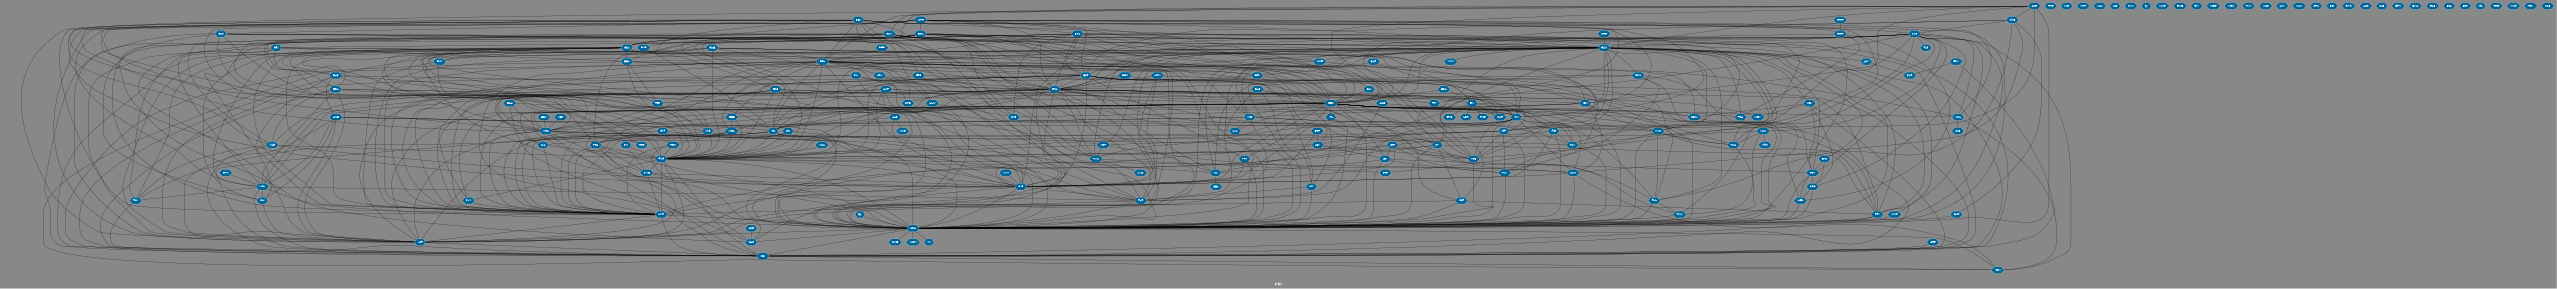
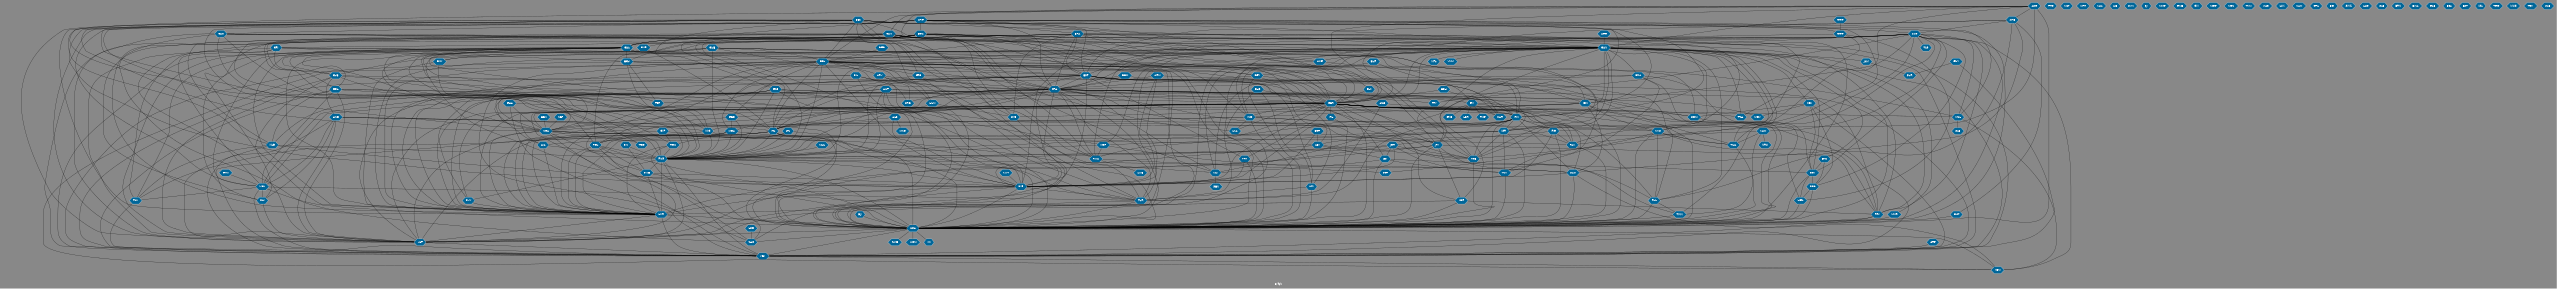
  graph {
    bgcolor="#888888"
    fontcolor=white
    fontsize=12
    label="Graph"
    node [color=white fillcolor="#006699" fontcolor=white fontname=Helvetica shape=hexagon style=filled]
    edge [arrowhead=open color=black fontcolor=white fontname=Courier fontsize=12 weight=1]
    n1 [label=FRA]
    n2 [label=RUS]
    n3 [label=UKR]
    n4 [label=USA]
    n5 [label=PSE]
    n6 [label=MEX]
    n7 [label=GBR]
    n8 [label=ISR]
    n9 [label=PRK]
    n10 [label=JPN]
    n11 [label=TUR]
    n12 [label=SYR]
    n13 [label=ITA]
    n14 [label=SOM]
    n15 [label=MDV]
    n16 [label=RWA]
    n17 [label=GIN]
    n18 [label=MLI]
    n19 [label=PER]
    n20 [label=MDA]
    n21 [label=PRY]
    n22 [label=SRB]
    n23 [label=LVA]
    n24 [label=GEO]
    n25 [label=VAT]
    n26 [label=SWE]
    n27 [label=VEN]
    n28 [label=SAU]
    n29 [label=SVK]
    n30 [label=YEM]
    n31 [label=ZAF]
    n32 [label=WSM]
    n33 [label=XK]
    n34 [label=ZWE]
    n35 [label=SLV]
    n36 [label=PAN]
    n37 [label=POL]
    n38 [label=LKA]
    n39 [label=MYS]
    n40 [label=THA]
    n41 [label=IND]
    n42 [label=NZL]
    n43 [label=IRN]
    n44 [label=PAK]
    n45 [label=KOR]
    n46 [label=PHL]
    n47 [label=TZA]
    n48 [label=NGA]
    n49 [label=MAR]
    n50 [label=PRT]
    n51 [label=IRL]
    n52 [label=NOR]
    n53 [label=TUN]
    n54 [label=LBN]
    n55 [label=TWN]
    n56 [label=UGA]
    n57 [label=SGP]
    n58 [label=ZMB]
    n59 [label=LBR]
    n60 [label=PNG]
    n61 [label=GNB]
    n62 [label=SEN]
    n63 [label=ROU]
    n64 [label=AUS]
    n65 [label=CHN]
    n66 [label=SSD]
    n67 [label=SDN]
    n68 [label=IDN]
    n69 [label=TLS]
    n70 [label=KHM]
+   n71 [label=NPL]
    n72 [label=DZA]
    n73 [label=ESP]
    n74 [label=DEU]
    n75 [label=MMR]
    n76 [label=CUB]
    n77 [label=KEN]
    n78 [label=DOM]
    n79 [label=ECU]
    n80 [label=HKG]
    n81 [label=DNK]
    n82 [label=VNM]
    n83 [label=ETH]
    n84 [label=JAM]
    n85 [label=SYC]
    n86 [label=SLB]
    n87 [label=NRU]
    n88 [label=IRQ]
    n89 [label=NIC]
    n90 [label=EGY]
    n91 [label=GRC]
    n92 [label=HUN]
    n93 [label=HRV]
    n94 [label=HND]
    n95 [label=HTI]
    n96 [label=SUR]
    n97 [label=BRA]
    n98 [label=CHL]
    n99 [label=TCD]
    n100 [label=COL]
    n101 [label=JOR]
    n102 [label=LBY]
    n103 [label=BOL]
    n104 [label=CRI]
    n105 [label=NLD]
    n106 [label=AFG]
    n107 [label=CAN]
    n108 [label=ARE]
    n109 [label=CMR]
    n110 [label=QAT]
    n111 [label=CHE]
    n112 [label=AUT]
    n113 [label=LSO]
    n114 [label=ARG]
    n115 [label=FLK]
    n116 [label=CAF]
    n117 [label=MKD]
    n118 [label=TTO]
    n119 [label=BEL]
    n120 [label=CZE]
    n121 [label=COG]
    n122 [label=MLT]
    n123 [label=BHS]
    n124 [label=MRT]
    n125 [label=ARM]
    n126 [label=GTM]
    n127 [label=COD]
    n128 [label=ALB]
    n129 [label=KAZ]
    n130 [label=LIE]
    n131 [label=BEN]
    n132 [label=BGR]
    n133 [label=SVN]
    n134 [label=FJI]
    n135 [label=ATG]
    n136 [label=MNG]
    n137 [label=ESH]
    n138 [label=FIN]
    n139 [label=BGD]
    n140 [label=GUY]
    n141 [label=KWT]
    n142 [label=BHR]
    n143 [label=NER]
    n144 [label=GHA]
    n145 [label=GMB]
    n146 [label=BIH]
    n147 [label=LTU]
    n148 [label=CYP]
    n149 [label=CIV]
    n150 [label=MDG]
    n151 [label=MOZ]
    n152 [label=TKM]
    n153 [label=MHL]
    n154 [label=MAC]
    n155 [label=LUX]
    n156 [label=NAM]
    n157 [label=GRL]
    n158 [label=AGO]
    n159 [label=BDI]
    n160 [label=SWZ]
    n161 [label=LAO]
    n162 [label=SLE]
    n163 [label=BRN]
    n164 [label=AZE]
    n165 [label=BWA]
    n166 [label=GAB]
    n167 [label=BFA]
    n168 [label=EST]
    n169 [label=ISL]
    n170 [label=TGO]
    n171 [label=DJI]
    n172 [label=MUS]
    n173 [label=TON]
    n174 [label=UZB]
    n1 -- n2 [weight=8]
    n1 -- n3 [weight=11]
    n1 -- n4 [weight=14]
    n1 -- n5
    n1 -- n6 [weight=10]
    n1 -- n7 [weight=8]
    n1 -- n8 [weight=2]
    n1 -- n9 [weight=2]
    n1 -- n10
    n1 -- n11
    n1 -- n12 [weight=58]
    n1 -- n13 [weight=8]
    n1 -- n14 [weight=6]
    n1 -- n15 [weight=2]
    n1 -- n16 [weight=49]
    n1 -- n17
    n1 -- n18 [weight=9]
    n1 -- n19
    n1 -- n20 [weight=2]
    n1 -- n21
    n1 -- n22
    n1 -- n23
    n1 -- n24 [weight=4]
    n2 -- n3 [weight=1425]
    n2 -- n4 [weight=351]
    n2 -- n11 [weight=3]
    n2 -- n12 [weight=4]
    n2 -- n25
    n2 -- n26 [weight=5]
    n2 -- n27
    n2 -- n28 [weight=2]
    n2 -- n29
    n3 -- n4 [weight=300]
    n3 -- n25 [weight=14]
    n3 -- n27
    n4 -- n25
    n4 -- n27 [weight=14]
    n4 -- n30 [weight=8]
    n4 -- n31
    n4 -- n32 [weight=5]
    n4 -- n33
    n4 -- n34 [weight=2]
    n5 -- n4 [weight=26]
    n6 -- n4 [weight=29]
    n6 -- n11 [weight=2]
    n6 -- n27
    n6 -- n35
    n6 -- n36
    n7 -- n2 [weight=17]
    n7 -- n3 [weight=17]
    n7 -- n4 [weight=36]
    n7 -- n5
    n7 -- n9 [weight=12]
    n7 -- n12 [weight=20]
    n7 -- n13 [weight=6]
    n7 -- n14 [weight=4]
    n7 -- n16 [weight=2]
    n7 -- n23
    n7 -- n25 [weight=6]
    n7 -- n27 [weight=2]
    n7 -- n29
    n7 -- n31 [weight=6]
    n7 -- n37 [weight=6]
    n7 -- n38 [weight=10]
    n7 -- n39 [weight=5]
    n7 -- n40
    n7 -- n41 [weight=5]
    n7 -- n42 [weight=2]
    n7 -- n43 [weight=8]
    n7 -- n44
    n7 -- n45
    n7 -- n46 [weight=2]
    n7 -- n47 [weight=2]
    n7 -- n48
    n7 -- n49
    n7 -- n50
    n7 -- n51 [weight=17]
    n8 -- n3 [weight=7]
    n8 -- n4 [weight=36]
    n8 -- n5 [weight=209]
    n8 -- n52
    n8 -- n53
    n8 -- n54
    n9 -- n4 [weight=70]
    n9 -- n27
    n10 -- n2 [weight=5]
    n10 -- n3
    n10 -- n4 [weight=102]
    n10 -- n9 [weight=4]
    n10 -- n45 [weight=2]
    n10 -- n55
    n11 -- n3
    n11 -- n4 [weight=4]
    n12 -- n3 [weight=5]
    n12 -- n4 [weight=17]
    n12 -- n11 [weight=11]
    n12 -- n25 [weight=9]
    n13 -- n2 [weight=5]
    n13 -- n3 [weight=4]
    n13 -- n4 [weight=5]
    n13 -- n25 [weight=12]
    n13 -- n36
    n13 -- n46 [weight=3]
    n13 -- n54 [weight=14]
    n14 -- n56
    n16 -- n57 [weight=2]
    n16 -- n58
    n17 -- n4
    n17 -- n18 [weight=2]
    n17 -- n28
    n17 -- n49 [weight=2]
    n17 -- n59 [weight=2]
    n17 -- n60 [weight=16]
    n17 -- n61 [weight=5]
    n18 -- n62
    n20 -- n2
    n20 -- n3
    n20 -- n4
    n20 -- n37
    n20 -- n63
    n23 -- n2 [weight=4]
    n23 -- n3
    n24 -- n2 [weight=5]
    n24 -- n3 [weight=6]
    n24 -- n20 [weight=2]
    n25 -- n27 [weight=16]
    n26 -- n3 [weight=8]
    n26 -- n4 [weight=4]
    n26 -- n12
    n27 -- n30
    n28 -- n4 [weight=2]
    n28 -- n12 [weight=2]
    n28 -- n30 [weight=2]
    n29 -- n3 [weight=4]
    n35 -- n25
    n36 -- n27
    n37 -- n2 [weight=4]
    n37 -- n3 [weight=8]
    n37 -- n4 [weight=12]
    n37 -- n25 [weight=4]
    n37 -- n26
    n39 -- n4 [weight=33]
    n39 -- n9
    n39 -- n40 [weight=2]
    n39 -- n46 [weight=6]
    n39 -- n57
    n40 -- n4
    n41 -- n3
    n41 -- n4 [weight=14]
    n41 -- n38 [weight=2]
    n41 -- n39 [weight=3]
    n41 -- n44 [weight=3]
    n41 -- n48
    n42 -- n30 [weight=4]
    n42 -- n86
    n43 -- n2 [weight=8]
    n43 -- n4 [weight=95]
    n43 -- n5
    n43 -- n8 [weight=5]
    n43 -- n11
    n43 -- n12 [weight=4]
    n43 -- n13
    n43 -- n28
    n43 -- n44 [weight=4]
    n43 -- n88 [weight=2]
    n43 -- n89
    n44 -- n4 [weight=2]
    n45 -- n4 [weight=31]
    n45 -- n9 [weight=49]
    n45 -- n25
    n46 -- n4 [weight=45]
    n46 -- n55 [weight=3]
    n48 -- n3 [weight=2]
    n48 -- n4 [weight=6]
    n48 -- n12 [weight=2]
    n48 -- n25 [weight=2]
    n48 -- n27
    n48 -- n31 [weight=6]
    n48 -- n44
    n48 -- n99
    n50 -- n4
    n50 -- n12
    n51 -- n4
    n52 -- n2 [weight=2]
    n52 -- n16
    n52 -- n28 [weight=2]
    n53 -- n4 [weight=6]
    n54 -- n5
    n54 -- n12 [weight=41]
    n54 -- n102 [weight=2]
    n55 -- n4
    n56 -- n4 [weight=3]
    n63 -- n2
    n63 -- n3
    n63 -- n4 [weight=2]
    n64 -- n1 [weight=3]
    n64 -- n4 [weight=7]
    n64 -- n7 [weight=6]
    n64 -- n9
    n64 -- n10 [weight=13]
    n64 -- n12 [weight=2]
    n64 -- n30 [weight=3]
    n64 -- n37
    n64 -- n39 [weight=39]
    n64 -- n40
    n64 -- n41
    n64 -- n42 [weight=4]
    n64 -- n65 [weight=16]
    n64 -- n66 [weight=2]
    n64 -- n67 [weight=2]
    n64 -- n68 [weight=9]
    n64 -- n69
    n64 -- n70 [weight=3]
    n65 -- n1 [weight=7]
    n65 -- n2 [weight=15]
    n65 -- n3 [weight=13]
    n65 -- n4 [weight=91]
    n65 -- n5
    n65 -- n7 [weight=6]
    n65 -- n8 [weight=2]
    n65 -- n9 [weight=4]
    n65 -- n10 [weight=58]
    n65 -- n11
    n65 -- n12 [weight=10]
    n65 -- n18
    n65 -- n27
    n65 -- n39 [weight=32]
    n65 -- n40
    n65 -- n41 [weight=4]
    n65 -- n43 [weight=7]
    n65 -- n44
    n65 -- n45 [weight=3]
    n65 -- n46 [weight=15]
    n65 -- n47
    n65 -- n52 [weight=10]
    n65 -- n55 [weight=5]
    n65 -- n67 [weight=4]
+   n65 -- n71 [weight=7]
    n65 -- n72
    n65 -- n73 [weight=2]
    n65 -- n74 [weight=3]
    n65 -- n75 [weight=2]
    n65 -- n76 [weight=4]
    n65 -- n77 [weight=2]
    n65 -- n78
    n65 -- n79 [weight=2]
    n65 -- n80 [weight=7]
    n65 -- n81 [weight=9]
    n65 -- n82
    n65 -- n83 [weight=2]
    n65 -- n84 [weight=2]
    n66 -- n4 [weight=4]
    n66 -- n56
    n67 -- n4 [weight=5]
    n67 -- n56
    n67 -- n66 [weight=115]
    n68 -- n28 [weight=2]
    n68 -- n39 [weight=3]
    n68 -- n40
    n68 -- n41
    n68 -- n48 [weight=3]
    n68 -- n85
    n70 -- n2
    n70 -- n40 [weight=3]
    n70 -- n55
    n70 -- n87 [weight=2]
    n72 -- n1 [weight=11]
    n72 -- n4
    n72 -- n18
    n72 -- n53
    n72 -- n67
    n73 -- n1
    n73 -- n2 [weight=2]
    n73 -- n3
    n73 -- n4 [weight=6]
    n73 -- n7 [weight=9]
    n73 -- n10
    n73 -- n12
    n73 -- n13
    n73 -- n25 [weight=5]
    n73 -- n27 [weight=9]
    n73 -- n31
    n73 -- n43 [weight=3]
    n73 -- n48 [weight=2]
    n73 -- n49 [weight=2]
    n73 -- n50
    n74 -- n1 [weight=17]
    n74 -- n2 [weight=60]
    n74 -- n3 [weight=49]
    n74 -- n4 [weight=10]
    n74 -- n7 [weight=5]
    n74 -- n10
    n74 -- n11
    n74 -- n12 [weight=6]
    n74 -- n13 [weight=18]
    n74 -- n14
    n74 -- n20 [weight=2]
    n74 -- n24 [weight=4]
    n74 -- n26
    n74 -- n27
    n74 -- n30 [weight=2]
    n74 -- n37 [weight=2]
    n74 -- n42
    n74 -- n48
    n74 -- n54
    n74 -- n73
    n74 -- n90 [weight=2]
    n74 -- n91 [weight=12]
    n74 -- n92
    n74 -- n93
    n75 -- n4 [weight=11]
    n76 -- n1 [weight=15]
    n76 -- n2 [weight=3]
    n76 -- n4 [weight=35]
    n76 -- n27 [weight=7]
    n76 -- n35
    n76 -- n94 [weight=2]
    n77 -- n14 [weight=7]
    n77 -- n15
    n77 -- n27 [weight=6]
    n77 -- n66
    n77 -- n67 [weight=2]
    n78 -- n1 [weight=2]
    n78 -- n13
    n78 -- n95 [weight=4]
    n79 -- n4 [weight=5]
    n79 -- n19
    n79 -- n27 [weight=2]
    n79 -- n73 [weight=3]
    n79 -- n89 [weight=2]
    n80 -- n4
    n80 -- n46 [weight=2]
    n81 -- n3
    n81 -- n48
    n83 -- n66 [weight=2]
    n83 -- n67 [weight=3]
    n84 -- n96 [weight=2]
    n85 -- n11
    n88 -- n4 [weight=13]
    n88 -- n12 [weight=9]
    n88 -- n44
    n88 -- n101
    n89 -- n2 [weight=2]
    n89 -- n4 [weight=2]
    n89 -- n27 [weight=3]
    n90 -- n1 [weight=2]
    n90 -- n4 [weight=14]
    n90 -- n7 [weight=2]
    n90 -- n102 [weight=2]
    n91 -- n3
    n91 -- n4
    n91 -- n43
    n91 -- n85
    n92 -- n13
    n92 -- n85 [weight=2]
    n93 -- n1
    n93 -- n22
    n93 -- n92
    n94 -- n4 [weight=2]
    n94 -- n6 [weight=2]
    n94 -- n13
    n94 -- n25 [weight=2]
    n94 -- n27 [weight=3]
    n94 -- n35
    n94 -- n89
    n95 -- n4 [weight=9]
    n95 -- n11
    n97 -- n1
    n97 -- n4 [weight=4]
    n97 -- n7 [weight=3]
    n97 -- n8
    n97 -- n17
    n97 -- n25 [weight=2]
    n97 -- n27
    n97 -- n35 [weight=2]
    n97 -- n48
    n97 -- n65 [weight=2]
    n97 -- n73 [weight=2]
    n97 -- n74
    n97 -- n85
    n97 -- n98 [weight=3]
    n98 -- n2 [weight=3]
    n98 -- n3
    n98 -- n4
    n98 -- n6 [weight=2]
    n98 -- n10 [weight=10]
    n98 -- n13 [weight=2]
    n98 -- n19 [weight=6]
    n98 -- n25 [weight=2]
    n98 -- n27 [weight=2]
    n98 -- n35
    n98 -- n36 [weight=2]
    n98 -- n68 [weight=2]
    n98 -- n76
    n98 -- n79 [weight=8]
    n98 -- n89 [weight=2]
    n98 -- n100 [weight=2]
    n100 -- n4
    n100 -- n6 [weight=5]
    n100 -- n7 [weight=4]
    n100 -- n25 [weight=2]
    n100 -- n27 [weight=3]
    n100 -- n89
    n100 -- n105
    n101 -- n2
    n101 -- n5
    n101 -- n12 [weight=25]
    n101 -- n25
    n101 -- n53
    n101 -- n102 [weight=14]
    n102 -- n4
    n102 -- n18
    n102 -- n53 [weight=7]
    n102 -- n67 [weight=2]
    n103 -- n2
    n103 -- n3 [weight=6]
    n103 -- n4 [weight=2]
    n103 -- n5 [weight=2]
    n103 -- n7 [weight=2]
    n103 -- n8
    n103 -- n9
    n103 -- n12
    n103 -- n16
    n103 -- n25 [weight=10]
    n103 -- n27 [weight=7]
    n103 -- n73
    n103 -- n79
    n103 -- n95
    n103 -- n98 [weight=25]
    n103 -- n100 [weight=6]
    n103 -- n104
    n104 -- n4
    n104 -- n6
    n104 -- n7 [weight=2]
    n104 -- n25 [weight=2]
    n104 -- n36
    n104 -- n76 [weight=3]
    n104 -- n79
    n105 -- n2 [weight=3]
    n105 -- n12 [weight=11]
    n105 -- n25
    n105 -- n36
    n106 -- n2
    n106 -- n4 [weight=38]
    n106 -- n7 [weight=13]
    n106 -- n44 [weight=8]
    n106 -- n65
    n106 -- n74 [weight=9]
    n106 -- n85
    n106 -- n88 [weight=2]
    n106 -- n107 [weight=2]
    n106 -- n108 [weight=4]
    n107 -- n1 [weight=4]
    n107 -- n2 [weight=5]
    n107 -- n3 [weight=5]
    n107 -- n4
    n107 -- n5
    n107 -- n7 [weight=2]
    n107 -- n13 [weight=6]
    n107 -- n38 [weight=3]
    n107 -- n41
    n107 -- n63
    n107 -- n65 [weight=5]
    n107 -- n80 [weight=4]
    n107 -- n90 [weight=2]
    n107 -- n98 [weight=3]
    n107 -- n105
    n107 -- n109 [weight=8]
    n108 -- n7 [weight=4]
    n108 -- n28
    n108 -- n46 [weight=3]
    n108 -- n64
    n108 -- n73 [weight=2]
    n108 -- n110
    n109 -- n13 [weight=6]
    n109 -- n48
    n110 -- n4 [weight=2]
    n111 -- n2 [weight=47]
    n111 -- n3 [weight=84]
    n111 -- n4 [weight=16]
    n111 -- n5 [weight=4]
    n111 -- n12 [weight=2]
    n111 -- n53
    n111 -- n68
    n111 -- n74
    n111 -- n81
    n112 -- n2
    n112 -- n3
    n112 -- n6
    n112 -- n7 [weight=3]
    n112 -- n11
    n112 -- n12 [weight=2]
    n112 -- n43
    n113 -- n31
    n114 -- n1
    n114 -- n4 [weight=3]
    n114 -- n5
    n114 -- n6
    n114 -- n7 [weight=4]
    n114 -- n21
    n114 -- n25 [weight=10]
    n114 -- n37
    n114 -- n42 [weight=4]
    n114 -- n48
    n114 -- n64 [weight=3]
    n114 -- n65
    n114 -- n73 [weight=3]
    n114 -- n97
    n114 -- n98 [weight=13]
    n114 -- n103 [weight=2]
    n114 -- n115
    n115 -- n7
    n116 -- n1 [weight=6]
    n116 -- n2 [weight=2]
    n116 -- n16 [weight=3]
    n116 -- n18
    n116 -- n27 [weight=2]
    n116 -- n31
    n116 -- n65 [weight=2]
    n116 -- n99 [weight=10]
    n119 -- n1 [weight=6]
    n119 -- n2 [weight=8]
    n119 -- n3 [weight=4]
    n119 -- n12 [weight=4]
    n119 -- n16 [weight=4]
    n119 -- n18
    n119 -- n25 [weight=2]
    n119 -- n43
    n119 -- n48
    n119 -- n65 [weight=5]
    n119 -- n68
    n119 -- n74
    n119 -- n91
    n119 -- n105
    n119 -- n116
    n119 -- n120
    n119 -- n121 [weight=7]
    n120 -- n2
    n120 -- n3
    n120 -- n5
    n120 -- n29
    n120 -- n48
    n120 -- n52 [weight=5]
    n120 -- n68
    n120 -- n88
    n121 -- n16
    n121 -- n47 [weight=2]
    n121 -- n56 [weight=3]
    n123 -- n4 [weight=2]
    n123 -- n7 [weight=2]
    n123 -- n95
    n125 -- n1
    n125 -- n4
    n125 -- n11 [weight=29]
    n125 -- n12 [weight=3]
    n126 -- n6 [weight=2]
    n127 -- n121 [weight=4]
    n128 -- n12
    n128 -- n13
    n128 -- n117
    n131 -- n48
    n132 -- n12 [weight=2]
    n132 -- n54
    n135 -- n27
    n137 -- n7 [weight=2]
    n137 -- n49 [weight=2]
    n138 -- n2
    n138 -- n26
    n139 -- n74
    n140 -- n27
    n140 -- n96
    n141 -- n12 [weight=3]
    n142 -- n43
    n142 -- n90
    n143 -- n48
    n144 -- n31
    n144 -- n43 [weight=2]
    n144 -- n48 [weight=3]
    n146 -- n1
    n146 -- n4
    n146 -- n22
    n146 -- n25 [weight=2]
    n146 -- n105
    n147 -- n2 [weight=3]
    n147 -- n3
    n147 -- n4
    n147 -- n23 [weight=2]
    n148 -- n3
    n148 -- n11 [weight=2]
    n148 -- n63
    n153 -- n2
    n158 -- n65
    n164 -- n11
    n164 -- n43
    n171 -- n4
  }
